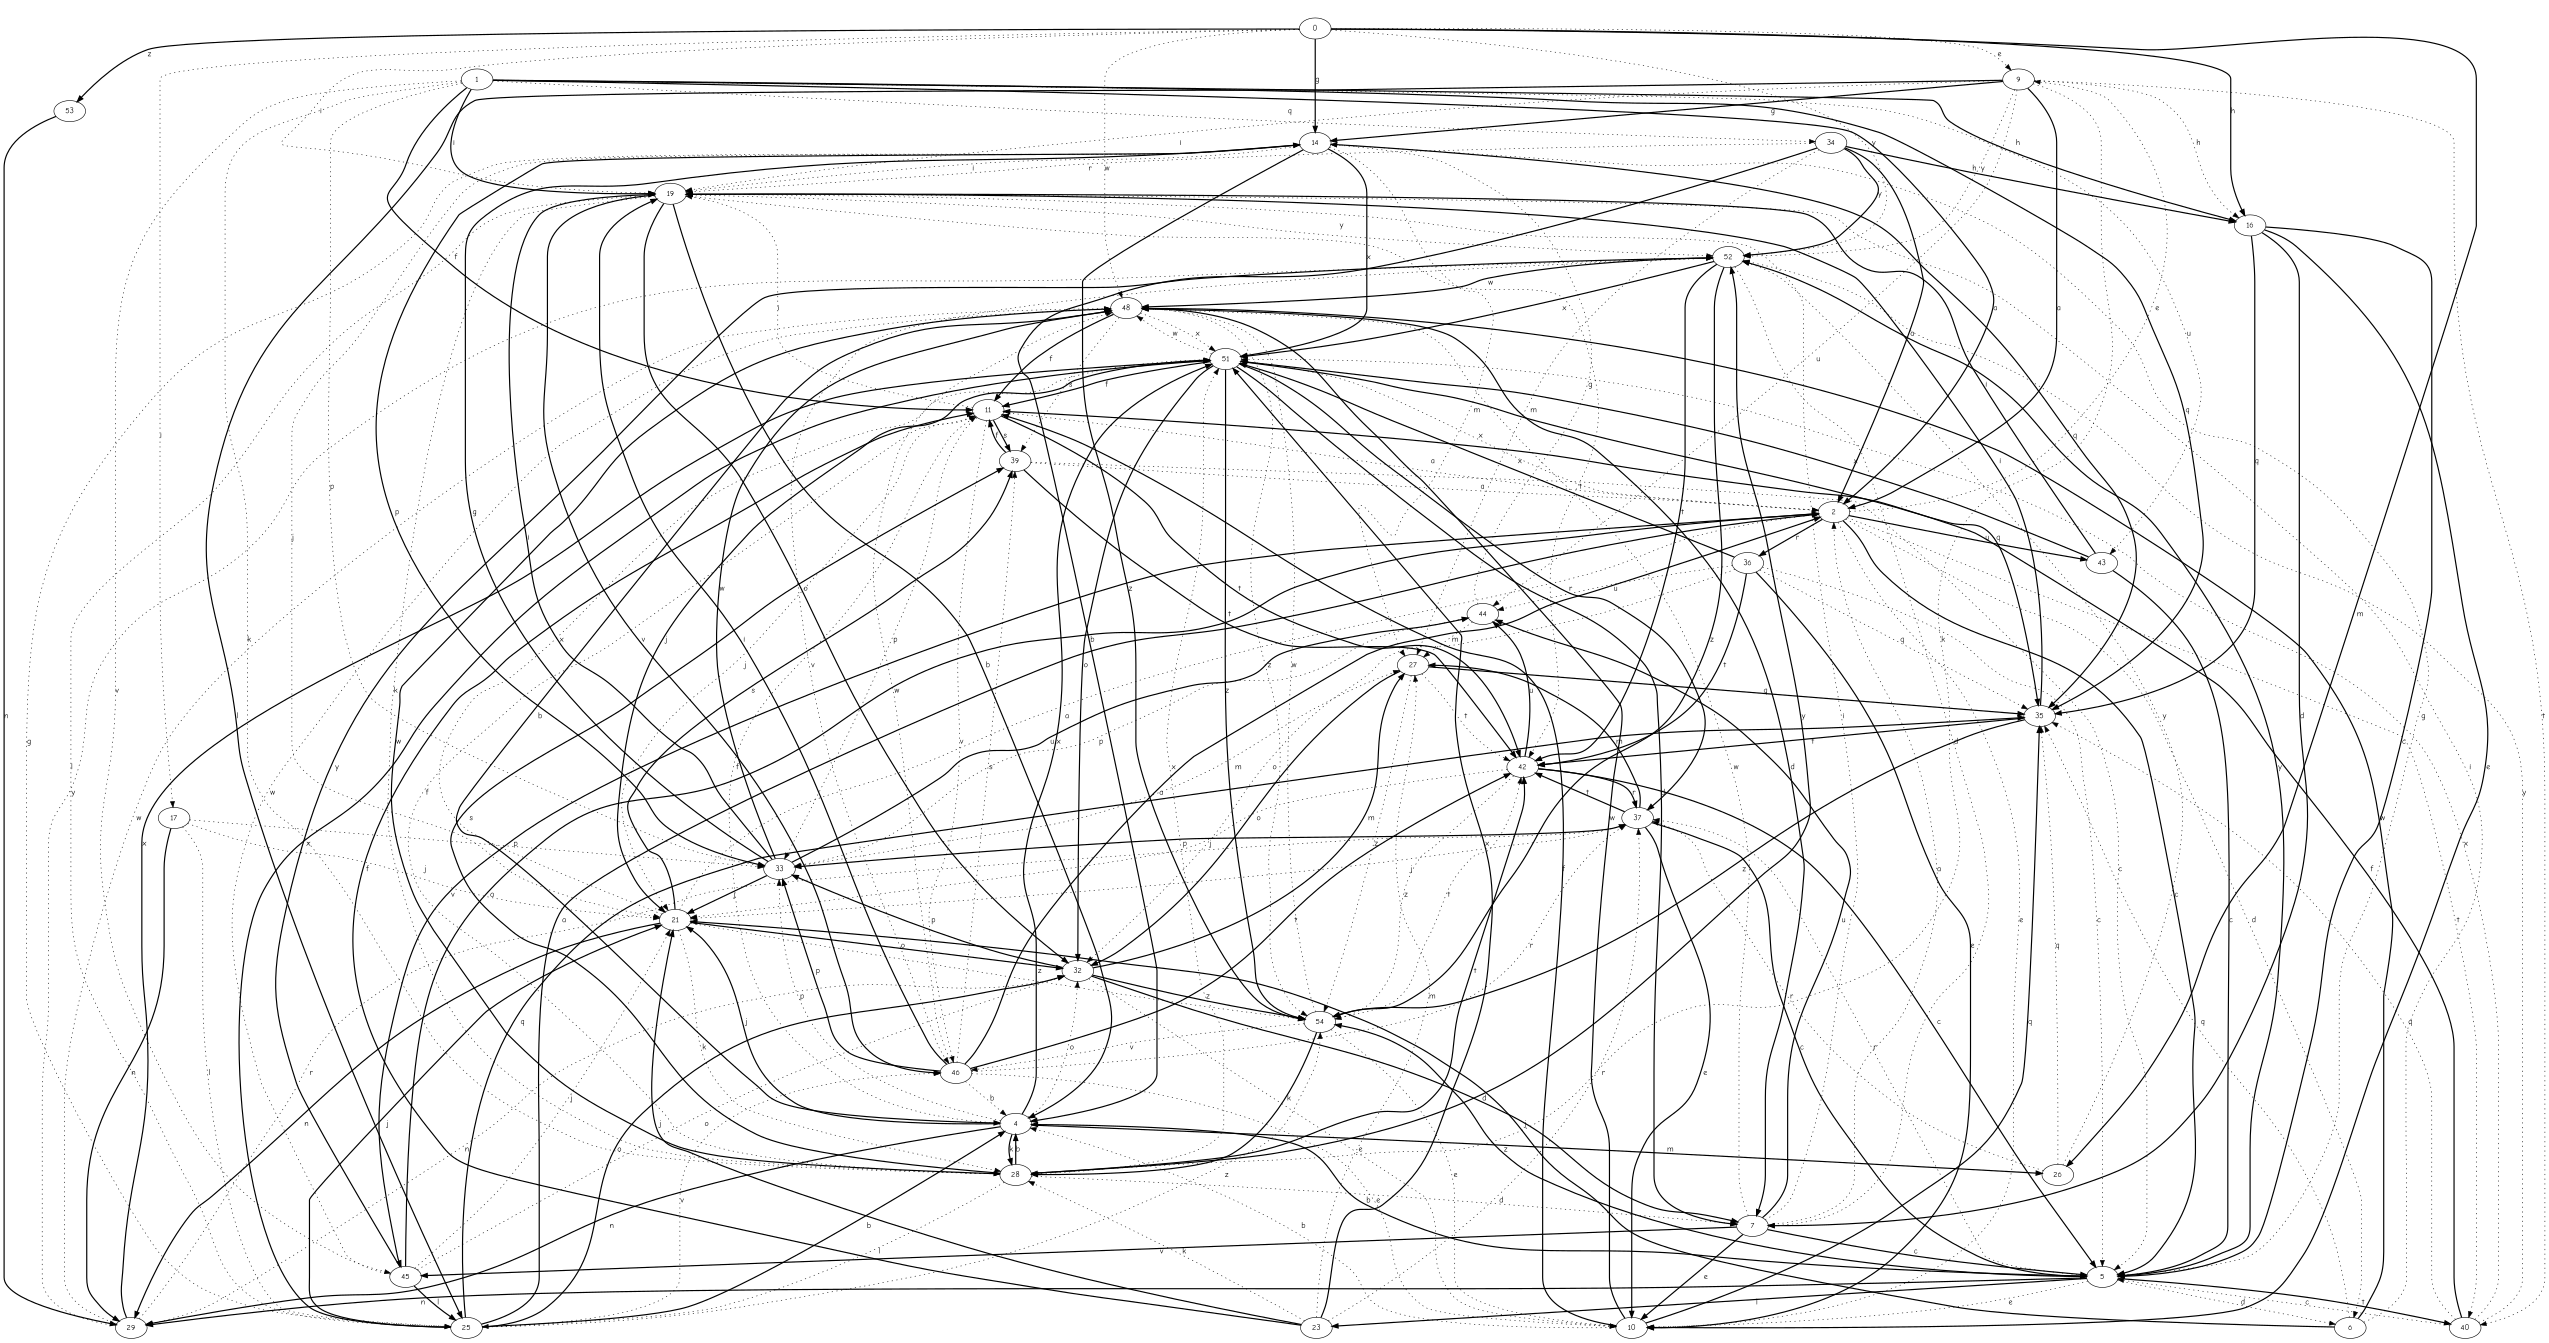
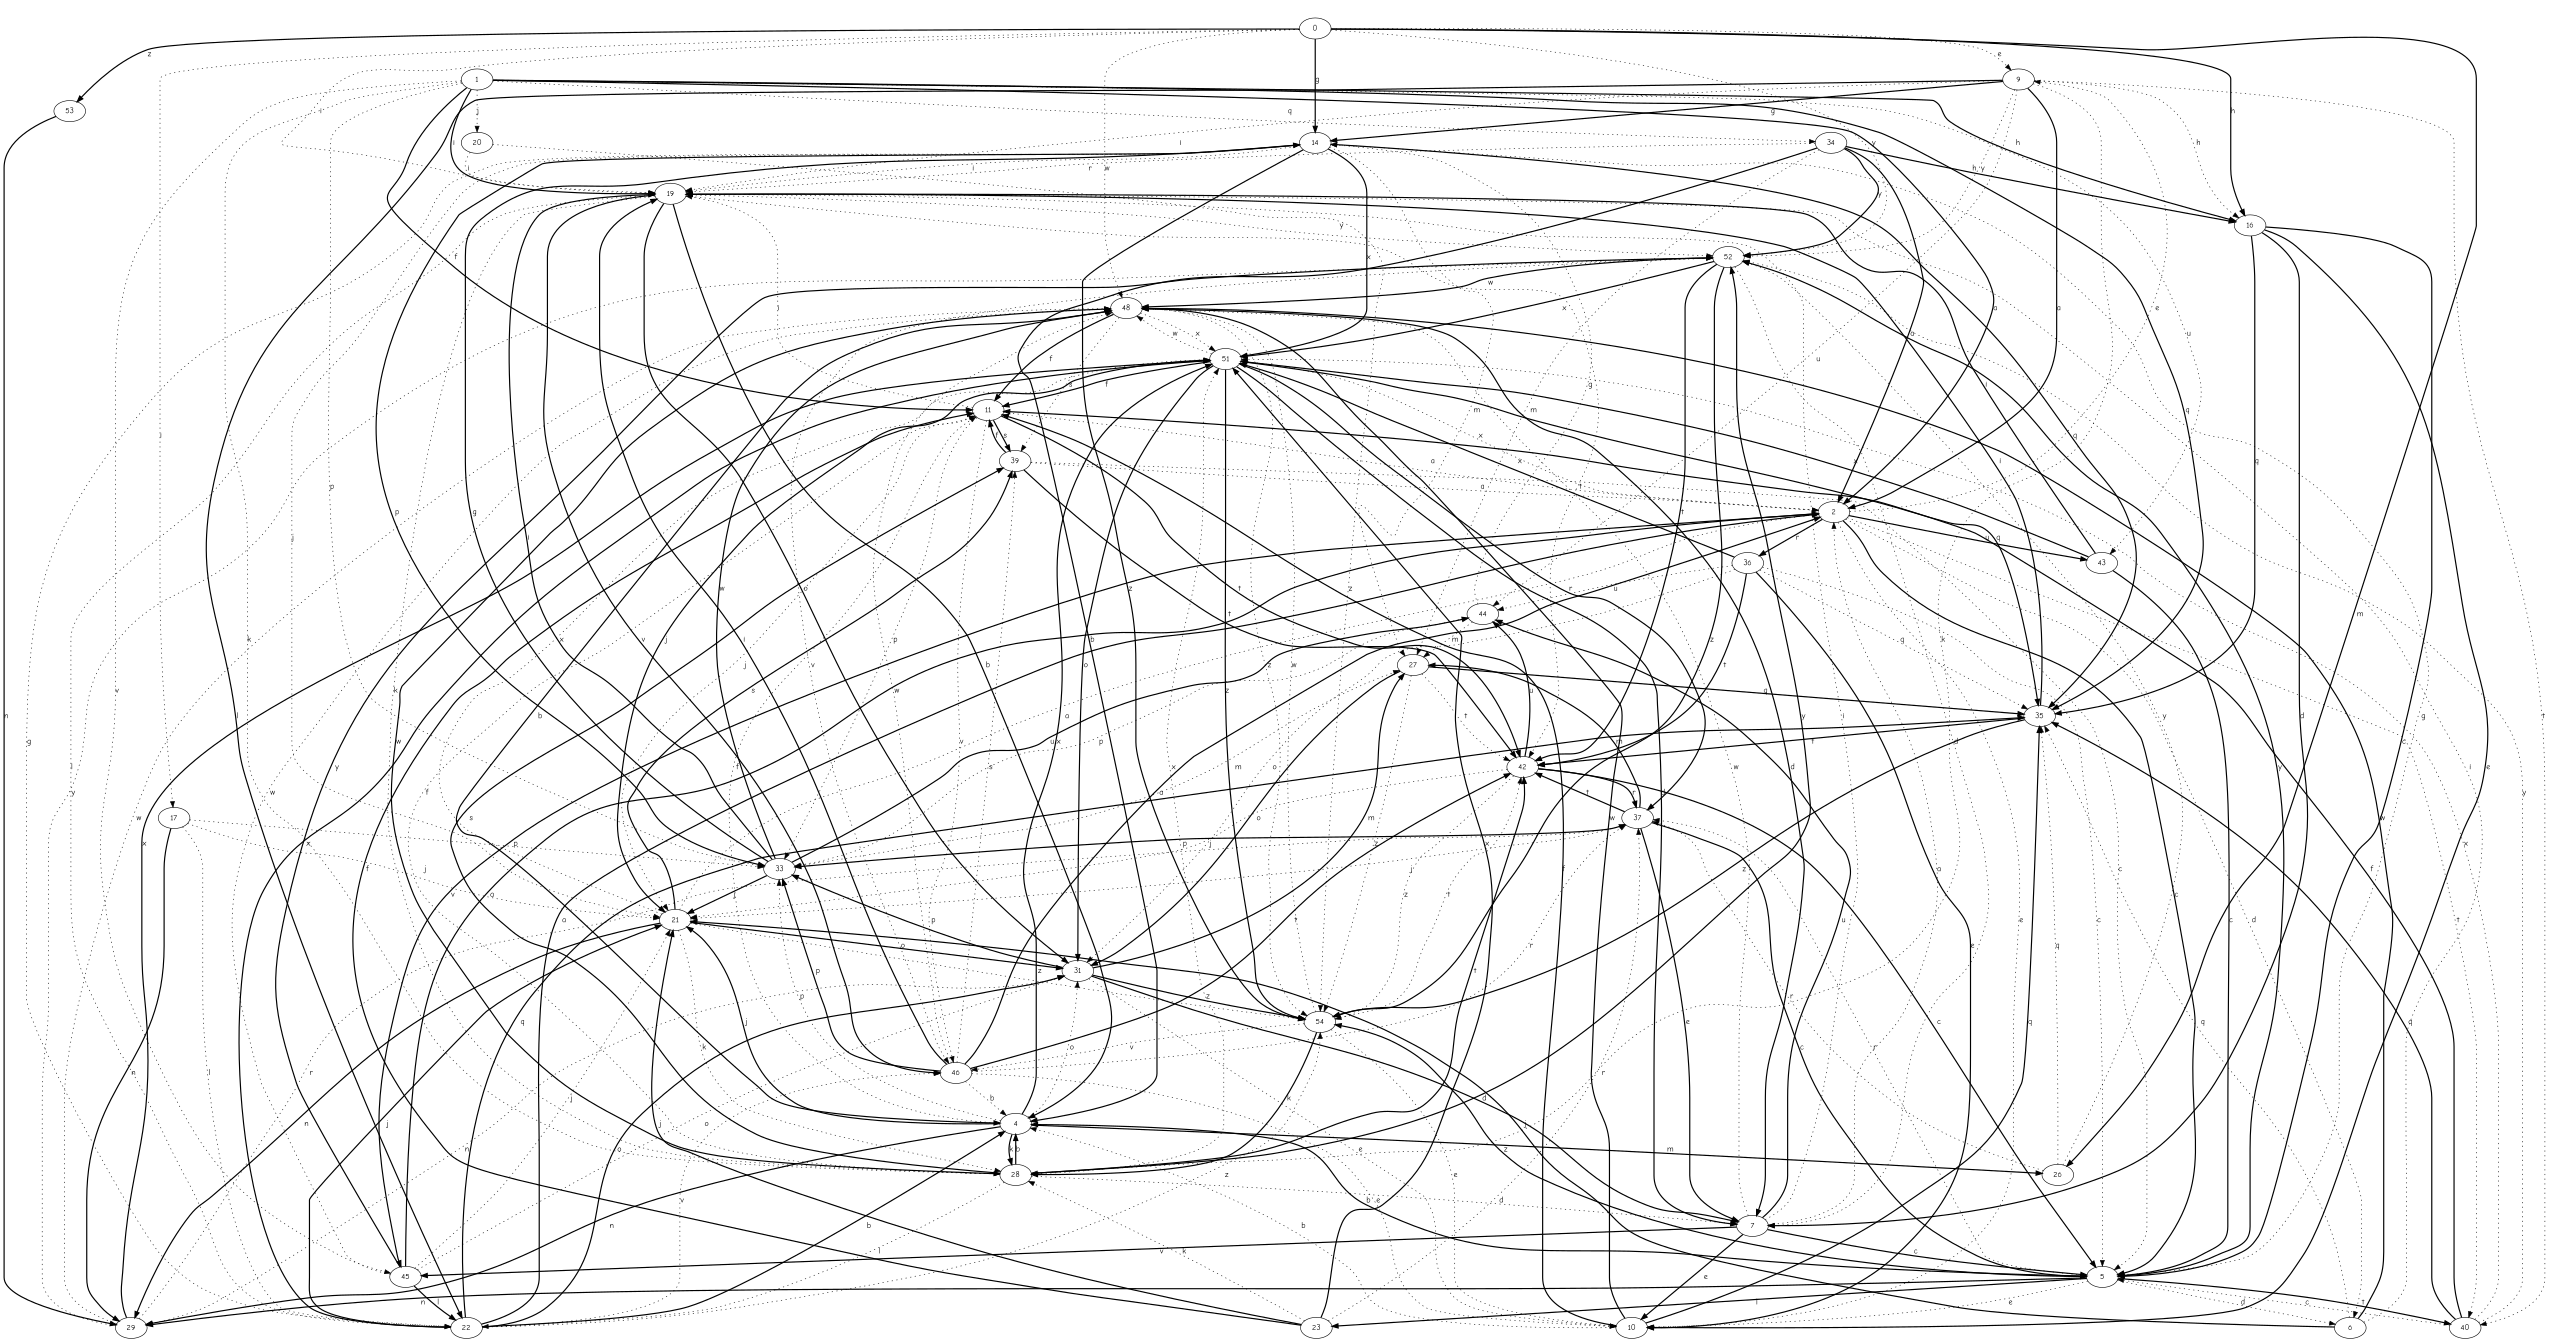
  strict digraph {
    fontname="Comic Neue"
    node [fontname="Comic Neue"]
    edge [fontname="Comic Neue" style=bold]
    0
    9
    14
    16
    17
    19
    26
    48
    52
    53
    2
    n12 [label=28]
    40
    44
-   25
+   25 [label=22]
    33
    35
    51
    21
    54
    27
    5
    10
    7
    29
    4
-   31 [label=32]
+   31
    42
    46
+   20
    37
    11
    39
    1
    34
    43
    45
    6
    36
    23
    0 -> 9 [label=e style=dotted]
    0 -> 14 [label=g]
    0 -> 16 [label=h]
    0 -> 17 [label=i style=dotted]
    0 -> 19 [label=i style=dotted]
    0 -> 26 [label=m]
    0 -> 48 [label=w style=dotted]
    0 -> 52 [label=y style=dotted]
    0 -> 53 [label=z]
    9 -> 14 [label=g]
    9 -> 16 [label=h style=dotted]
    9 -> 19 [label=i style=dotted]
    9 -> 52 [label=y style=dotted]
    9 -> 2 [label=a]
    9 -> n12 [label=k style=dotted]
    9 -> 40 [label=t style=dotted]
    9 -> 44 [label=u style=dotted]
    9 -> 25 [label=l]
    14 -> 19 [label=i style=dotted]
    14 -> 33 [label=p]
    14 -> 35 [label=q]
    14 -> 51 [label=x]
    14 -> 21 [label=j style=dotted]
    14 -> 54 [label=z]
    14 -> 27 [label=m style=dotted]
    16 -> 35 [label=q]
    16 -> 5 [label=c]
    16 -> 10 [label=e]
    16 -> 7 [label=d]
    17 -> 25 [label=l style=dotted]
    17 -> 33 [label=p style=dotted]
    17 -> 21 [label=j style=dotted]
    17 -> 29 [label=n]
    19 -> 52 [label=y style=dotted]
    19 -> n12 [label=k style=dotted]
    19 -> 25 [label=l style=dotted]
    19 -> 4 [label=b]
    19 -> 31 [label=o]
    19 -> 42 [label=t style=dotted]
    19 -> 46 [label=v]
    26 -> 52 [label=y style=dotted]
    26 -> 35 [label=q style=dotted]
    26 -> 37 [label=r style=dotted]
    48 -> 51 [label=x style=dotted]
    48 -> 54 [label=z style=dotted]
    48 -> 7 [label=d]
    48 -> 4 [label=b]
    48 -> 11 [label=f]
    48 -> 39 [label=s style=dotted]
    52 -> 48 [label=w]
    52 -> 51 [label=x]
    52 -> 54 [label=z]
    52 -> 7 [label=d style=dotted]
    52 -> 42 [label=t]
    52 -> 46 [label=v style=dotted]
    53 -> 29 [label=n]
    2 -> 9 [label=e style=dotted]
    2 -> 40 [label=t style=dotted]
    2 -> 51 [label=x style=dotted]
    2 -> 5 [label=c]
    2 -> 10 [label=e style=dotted]
    2 -> 43 [label=u]
    2 -> 45 [label=v]
    2 -> 6 [label=d style=dotted]
    2 -> 36 [label=r]
    n12 -> 48 [label=w]
    n12 -> 52 [label=y]
    n12 -> 25 [label=l style=dotted]
    n12 -> 51 [label=x style=dotted]
    n12 -> 7 [label=d style=dotted]
    n12 -> 4 [label=b]
    n12 -> 42 [label=t]
    n12 -> 11 [label=f style=dotted]
    n12 -> 39 [label=s]
    40 -> 52 [label=y style=dotted]
-   40 -> 35 [label=q style=dotted]
+   40 -> 35 [label=q]
    40 -> 51 [label=x style=dotted]
    40 -> 5 [label=c style=dotted]
    40 -> 11 [label=f]
    44 -> 14 [label=g style=dotted]
    44 -> 33 [label=p style=dotted]
    44 -> 27 [label=m style=dotted]
    25 -> 14 [label=g style=dotted]
    25 -> 2 [label=a]
    25 -> 35 [label=q]
    25 -> 51 [label=x]
    25 -> 21 [label=j]
    25 -> 54 [label=z style=dotted]
    25 -> 4 [label=b]
    25 -> 31 [label=o]
    25 -> 46 [label=v style=dotted]
    33 -> 14 [label=g]
    33 -> 19 [label=i]
    33 -> 48 [label=w]
    33 -> 44 [label=u]
    33 -> 21 [label=j]
    33 -> 27 [label=m style=dotted]
    35 -> 19 [label=i]
    35 -> 54 [label=z]
    35 -> 42 [label=t]
    51 -> 48 [label=w style=dotted]
    51 -> 35 [label=q]
    51 -> 21 [label=j]
    51 -> 54 [label=z]
    51 -> 7 [label=d]
    51 -> 31 [label=o]
    51 -> 37 [label=r]
    51 -> 11 [label=f]
    21 -> 2 [label=a style=dotted]
    21 -> n12 [label=k style=dotted]
    21 -> 51 [label=x style=dotted]
    21 -> 54 [label=z style=dotted]
    21 -> 29 [label=n]
    21 -> 31 [label=o]
    21 -> 39 [label=s]
    54 -> 48 [label=w style=dotted]
    54 -> n12 [label=k]
    54 -> 10 [label=e style=dotted]
    54 -> 42 [label=t style=dotted]
    54 -> 46 [label=v style=dotted]
    27 -> 35 [label=q]
    27 -> 54 [label=z style=dotted]
    27 -> 31 [label=o]
    27 -> 42 [label=t style=dotted]
    5 -> 14 [label=g style=dotted]
    5 -> 52 [label=y]
    5 -> 40 [label=t]
    5 -> 54 [label=z]
    5 -> 10 [label=e style=dotted]
    5 -> 29 [label=n]
    5 -> 4 [label=b]
    5 -> 37 [label=r style=dotted]
    5 -> 6 [label=d style=dotted]
    5 -> 23 [label=l]
    10 -> 48 [label=w]
    10 -> 35 [label=q]
    10 -> 4 [label=b style=dotted]
    10 -> 11 [label=f]
    7 -> 19 [label=i style=dotted]
    7 -> 48 [label=w style=dotted]
    7 -> 2 [label=a style=dotted]
    7 -> 44 [label=u]
    7 -> 5 [label=c]
    7 -> 10 [label=e]
    7 -> 45 [label=v]
    29 -> 48 [label=w style=dotted]
    29 -> 52 [label=y style=dotted]
    29 -> 51 [label=x]
    29 -> 37 [label=r style=dotted]
    4 -> 26 [label=m]
    4 -> n12 [label=k]
    4 -> 33 [label=p style=dotted]
    4 -> 51 [label=x]
    4 -> 21 [label=j]
    4 -> 29 [label=n]
    4 -> 31 [label=o style=dotted]
    4 -> 11 [label=f style=dotted]
    31 -> 33 [label=p]
    31 -> 54 [label=z]
    31 -> 27 [label=m]
    31 -> 10 [label=e style=dotted]
    31 -> 7 [label=d]
    31 -> 29 [label=n style=dotted]
    42 -> 44 [label=u]
    42 -> 21 [label=j style=dotted]
    42 -> 54 [label=z style=dotted]
    42 -> 5 [label=c]
    42 -> 37 [label=r]
    46 -> 19 [label=i]
    46 -> 48 [label=w style=dotted]
    46 -> 2 [label=a]
    46 -> 33 [label=p]
    46 -> 10 [label=e style=dotted]
    46 -> 4 [label=b style=dotted]
    46 -> 42 [label=t]
    46 -> 37 [label=r style=dotted]
    46 -> 39 [label=s style=dotted]
+   20 -> 19 [label=i style=dotted]
+   20 -> 54 [label=z style=dotted]
    37 -> 33 [label=p]
    37 -> 21 [label=j style=dotted]
    37 -> 27 [label=m]
    37 -> 5 [label=c]
-   37 -> 10 [label=e]
+   37 -> 7 [label=e]
    37 -> 42 [label=t]
    11 -> 19 [label=i style=dotted]
    11 -> 2 [label=a style=dotted]
    11 -> 33 [label=p style=dotted]
    11 -> 21 [label=j style=dotted]
    11 -> 42 [label=t]
    11 -> 46 [label=v style=dotted]
    11 -> 39 [label=s]
    39 -> 2 [label=a style=dotted]
    39 -> 5 [label=c style=dotted]
    39 -> 42 [label=t]
    39 -> 11 [label=f]
    1 -> 16 [label=h]
    1 -> 19 [label=i]
    1 -> 2 [label=a]
    1 -> n12 [label=k style=dotted]
    1 -> 33 [label=p style=dotted]
    1 -> 35 [label=q]
+   1 -> 20 [label=j style=dotted]
    1 -> 11 [label=f]
    1 -> 34 [label=q style=dotted]
    1 -> 43 [label=u style=dotted]
    1 -> 45 [label=v style=dotted]
    34 -> 16 [label=h]
    34 -> 19 [label=r style=dotted]
    34 -> 52 [label=y]
    34 -> 2 [label=a]
    34 -> 27 [label=m style=dotted]
    34 -> 4 [label=b]
    43 -> 19 [label=i]
    43 -> 51 [label=x]
    43 -> 5 [label=c]
    45 -> 48 [label=w style=dotted]
    45 -> 52 [label=y]
    45 -> 2 [label=a]
    45 -> 25 [label=l]
    45 -> 21 [label=j style=dotted]
    45 -> 31 [label=o style=dotted]
    6 -> 19 [label=i style=dotted]
    6 -> 48 [label=w]
    6 -> 35 [label=q style=dotted]
    6 -> 21 [label=j]
    36 -> 44 [label=u style=dotted]
    36 -> 35 [label=q style=dotted]
    36 -> 51 [label=x]
    36 -> 5 [label=c style=dotted]
    36 -> 10 [label=e]
    36 -> 31 [label=o style=dotted]
    36 -> 42 [label=t]
    23 -> n12 [label=k style=dotted]
    23 -> 51 [label=x]
    23 -> 21 [label=j]
-   23 -> 27 [label=m style=dotted]
    23 -> 37 [label=r style=dotted]
    23 -> 11 [label=f]
  }
